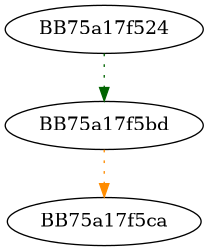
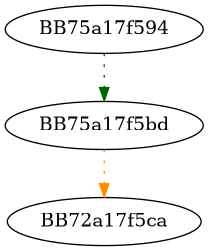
  digraph {
    splines=ortho
    node [shape=ellipse]
    edge [style=dotted]
-   BB75a17f594 [label=BB75a17f524]
+   BB75a17f594
    BB75a17f5bd
-   BB75a17f5ca
+   BB75a17f5ca [label=BB72a17f5ca]
    BB75a17f594 -> BB75a17f5bd [color=darkgreen]
    BB75a17f5bd -> BB75a17f5ca [color=darkorange]
  }
